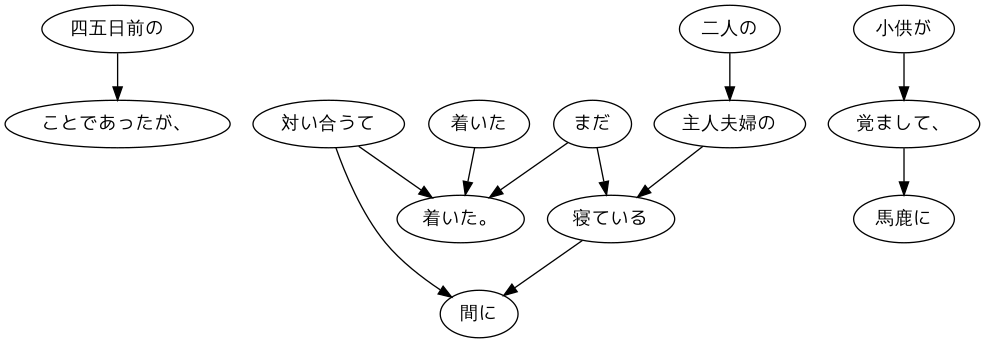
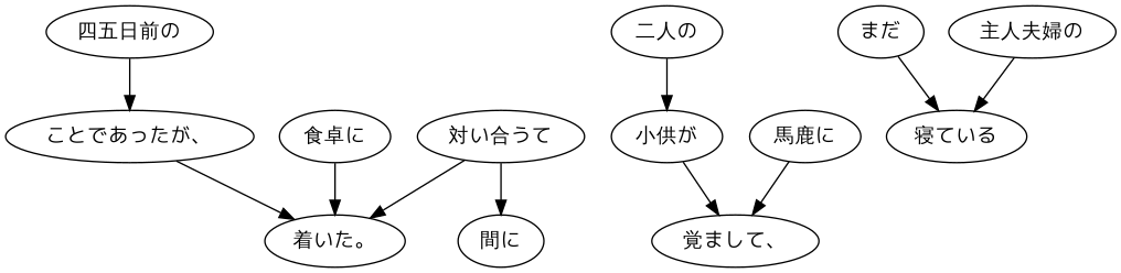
  digraph {
    fontname="DejaVu Sans Mono"
    node [fontname="DejaVu Sans Mono"]
    edge [fontname="DejaVu Sans Mono"]
    n1 [label="四五日前の"]
    n2 [label="ことであったが、"]
    n3 [label="着いた。"]
    n4 [label="二人の"]
    n5 [label="小供が"]
    n6 [label="覚まして、"]
    n7 [label="馬鹿に"]
    n8 [label="まだ"]
    n9 [label="寝ている"]
    n10 [label="間に"]
    n11 [label="主人夫婦の"]
    n12 [label="対い合うて"]
-   n13 [label="着いた"]
+   n13 [label="食卓に"]
    n1 -> n2
-   n8 -> n3
-   n4 -> n11
+   n2 -> n3
+   n4 -> n5
    n5 -> n6
-   n6 -> n7
+   n7 -> n6
    n8 -> n9
-   n9 -> n10
    n11 -> n9
    n12 -> n3
    n12 -> n10
    n13 -> n3
  }
